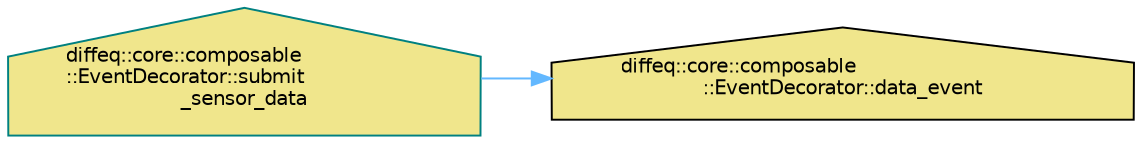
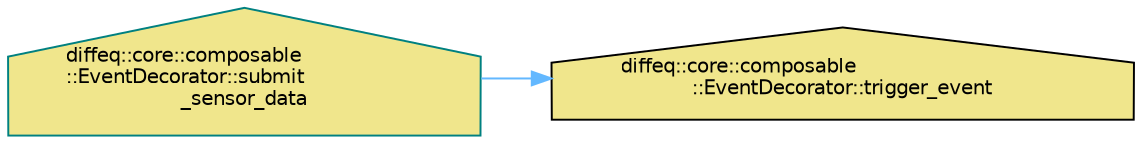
  digraph {
    rankdir=LR
    node [fillcolor=khaki fontname=Helvetica fontsize=10 shape=house style=filled]
    n1 [color=teal fontcolor=black height=0.2 label="diffeq::core::composable\l::EventDecorator::submit\l_sensor_data" width=0.4]
-   n2 [color=black height=0.2 label="diffeq::core::composable\l::EventDecorator::data_event" width=0.4]
+   n2 [color=black height=0.2 label="diffeq::core::composable\l::EventDecorator::trigger_event" width=0.4]
    n1 -> n2 [color=steelblue1 fontname=Helvetica fontsize=10 labelfontname=Helvetica labelfontsize=10 style=solid]
  }
